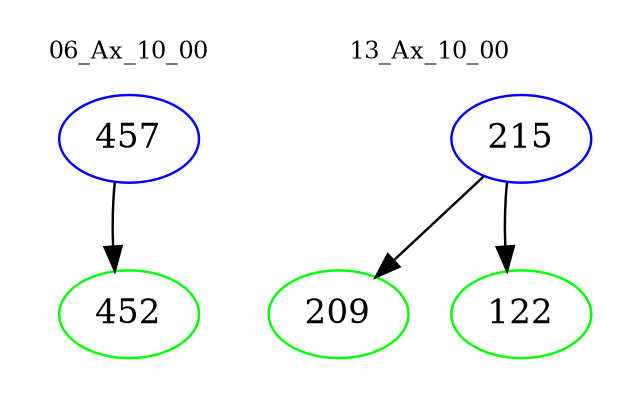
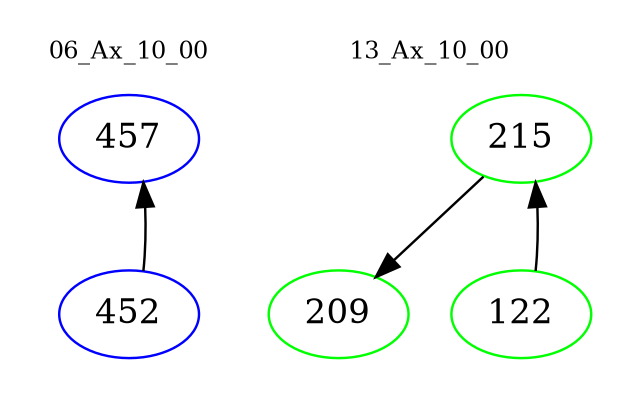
  digraph {
    node [color=green]
    edge [color=black]
    n1 [color=blue label=457]
-   n2 [label=452]
-   n3 [color=blue label=215]
+   n2 [color=blue label=452]
+   n3 [label=215]
    n4 [label=209]
    n5 [label=122]
    subgraph cluster_1 {
      color=white
      fontsize=10
      label="06_Ax_10_00"
      n1
      n2
    }
    subgraph cluster_2 {
      color=white
      fontsize=10
      label="13_Ax_10_00"
      n3
      n4
      n5
    }
-   n1 -> n2
+   n2 -> n1
    n3 -> n4
-   n3 -> n5
+   n5 -> n3
  }
